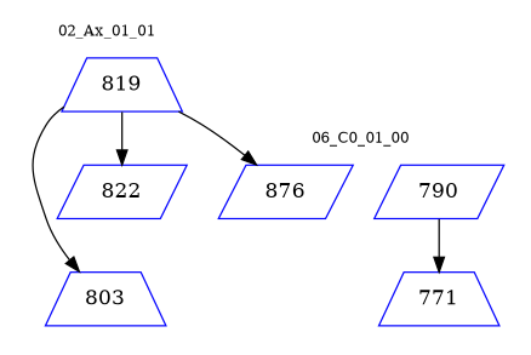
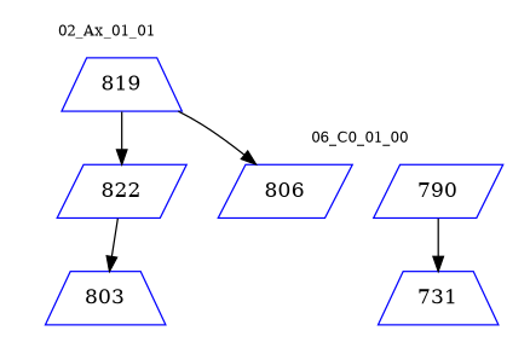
  digraph {
    node [color=blue shape=trapezium]
    edge [color=black]
    n1 [label=819]
    n2 [label=803]
    n3 [label=822 shape=parallelogram]
    n4 [label=790 shape=parallelogram]
-   n5 [label=771]
-   n6 [label=876 shape=parallelogram]
+   n5 [label=731]
+   n6 [label=806 shape=parallelogram]
    subgraph cluster_1 {
      color=white
      fontsize=10
      label="02_Ax_01_01"
      n1
      n2
      n3
    }
    subgraph cluster_2 {
      color=white
      fontsize=10
      label="06_C0_01_00"
      n4
      n5
      n6
    }
-   n1 -> n2
+   n3 -> n2
    n1 -> n3
    n1 -> n6
    n4 -> n5
  }
